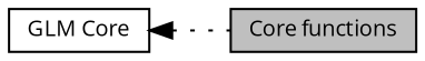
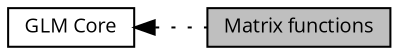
  digraph {
    rankdir=LR
    fontname="Open Sans"
    node [color=black fontname="Open Sans" fontsize=10 shape=box style=filled]
-   n1 [fillcolor=grey75 fontcolor=black height=0.2 label="Core functions" width=0.4]
+   n1 [fillcolor=grey75 fontcolor=black height=0.2 label="Matrix functions" width=0.4]
    n2 [fillcolor=white height=0.2 label="GLM Core" width=0.4]
    n2 -> n1 [dir=back fontname="Open Sans" fontsize=10 labelfontname=Helvetica labelfontsize=10 shape=plaintext style=dotted]
  }
